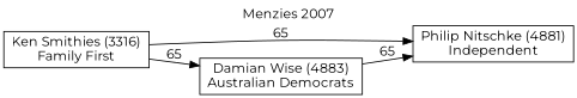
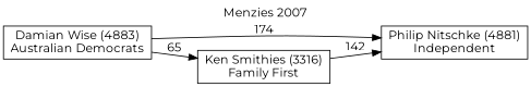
  digraph {
    fontname=Montserrat
    label="Menzies 2007"
    labelloc=t
    mclimit=10
    rankdir=LR
    node [fontname=Montserrat shape=box]
    edge [fontname=Montserrat]
    n1 [label="Philip Nitschke (4881)\nIndependent"]
    n2 [label="Ken Smithies (3316)\nFamily First"]
    n3 [label="Damian Wise (4883)\nAustralian Democrats"]
-   n2 -> n1 [label=65]
-   n3 -> n1 [label=65]
-   n2 -> n3 [label=65]
+   n2 -> n1 [label=142]
+   n3 -> n1 [label=174]
+   n3 -> n2 [label=65]
  }
